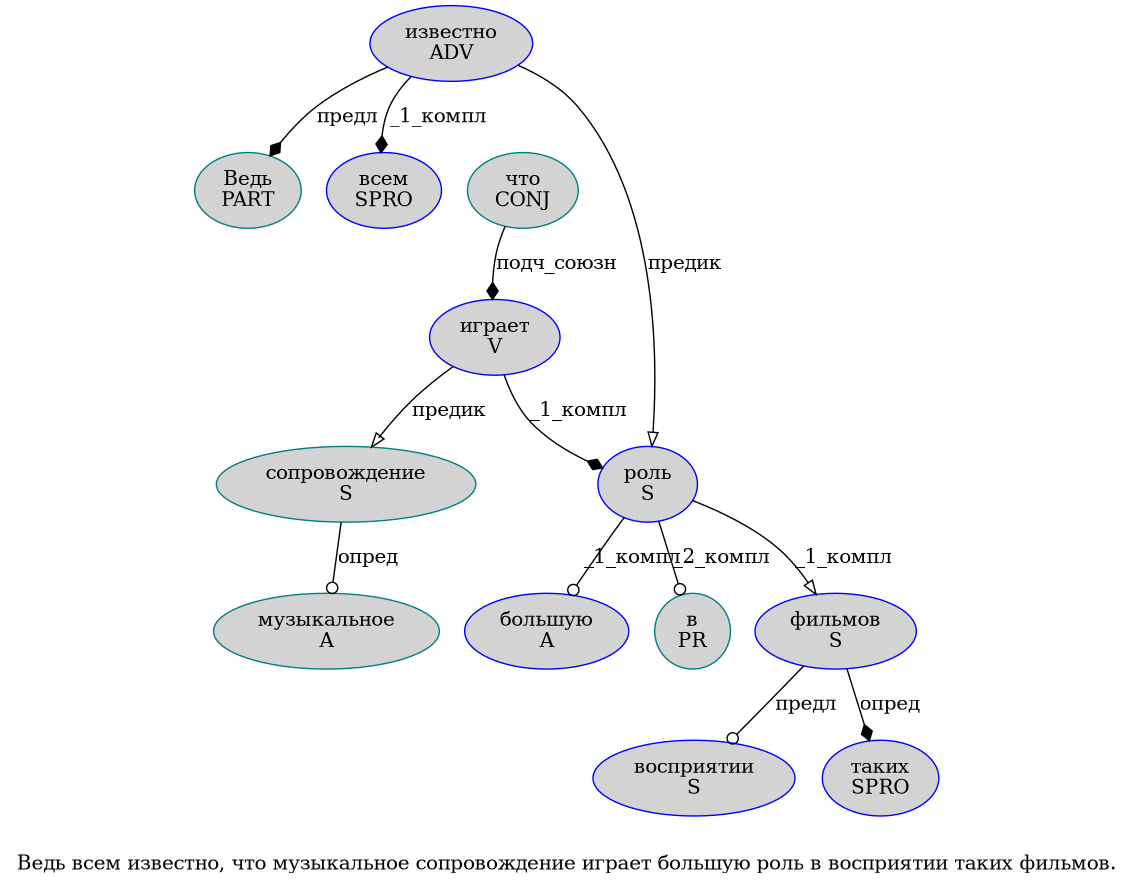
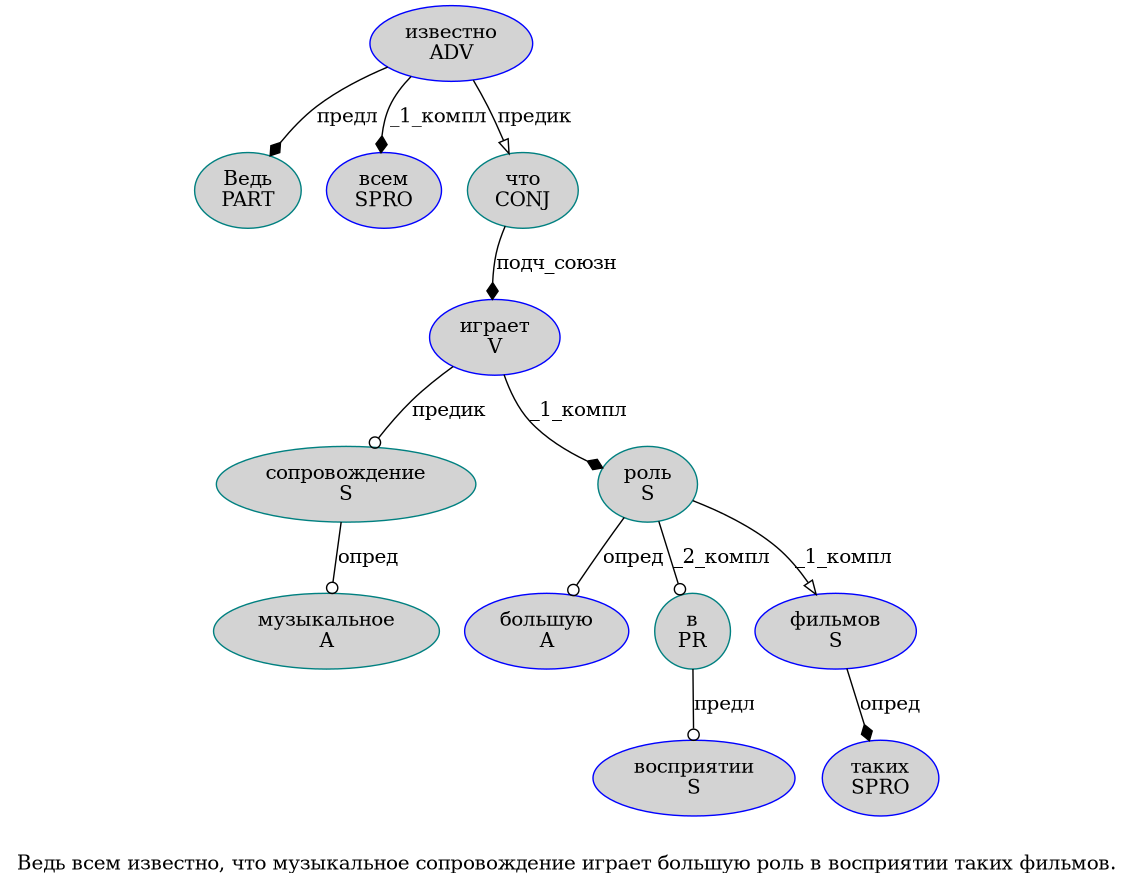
  digraph {
    label="Ведь всем известно, что музыкальное сопровождение играет большую роль в восприятии таких фильмов."
    node [color=blue fillcolor=lightgray penwidth=1 shape=ellipse style=filled]
    edge [arrowhead=diamond]
    n1 [color=teal label="Ведь\nPART"]
    n2 [label="всем\nSPRO"]
    n3 [label="известно\nADV"]
    n4 [color=teal label="что\nCONJ"]
    n5 [label="играет\nV"]
    n6 [color=teal label="сопровождение\nS"]
-   n7 [label="роль\nS"]
+   n7 [color=teal label="роль\nS"]
    n8 [color=teal label="музыкальное\nA"]
    n9 [label="большую\nA"]
    n10 [color=teal label="в\nPR"]
    n11 [label="фильмов\nS"]
    n12 [label="восприятии\nS"]
    n13 [label="таких\nSPRO"]
    n3 -> n1 [label="предл"]
    n3 -> n2 [label="_1_компл"]
-   n3 -> n7 [arrowhead=onormal label="предик"]
+   n3 -> n4 [arrowhead=onormal label="предик"]
    n4 -> n5 [label="подч_союзн"]
-   n5 -> n6 [arrowhead=onormal label="предик"]
+   n5 -> n6 [arrowhead=odot label="предик"]
    n5 -> n7 [label="_1_компл"]
    n6 -> n8 [arrowhead=odot label="опред"]
-   n7 -> n9 [arrowhead=odot label="_1_компл"]
+   n7 -> n9 [arrowhead=odot label="опред"]
    n7 -> n10 [arrowhead=odot label="_2_компл"]
    n7 -> n11 [arrowhead=onormal label="_1_компл"]
-   n11 -> n12 [arrowhead=odot label="предл"]
+   n10 -> n12 [arrowhead=odot label="предл"]
    n11 -> n13 [label="опред"]
  }
